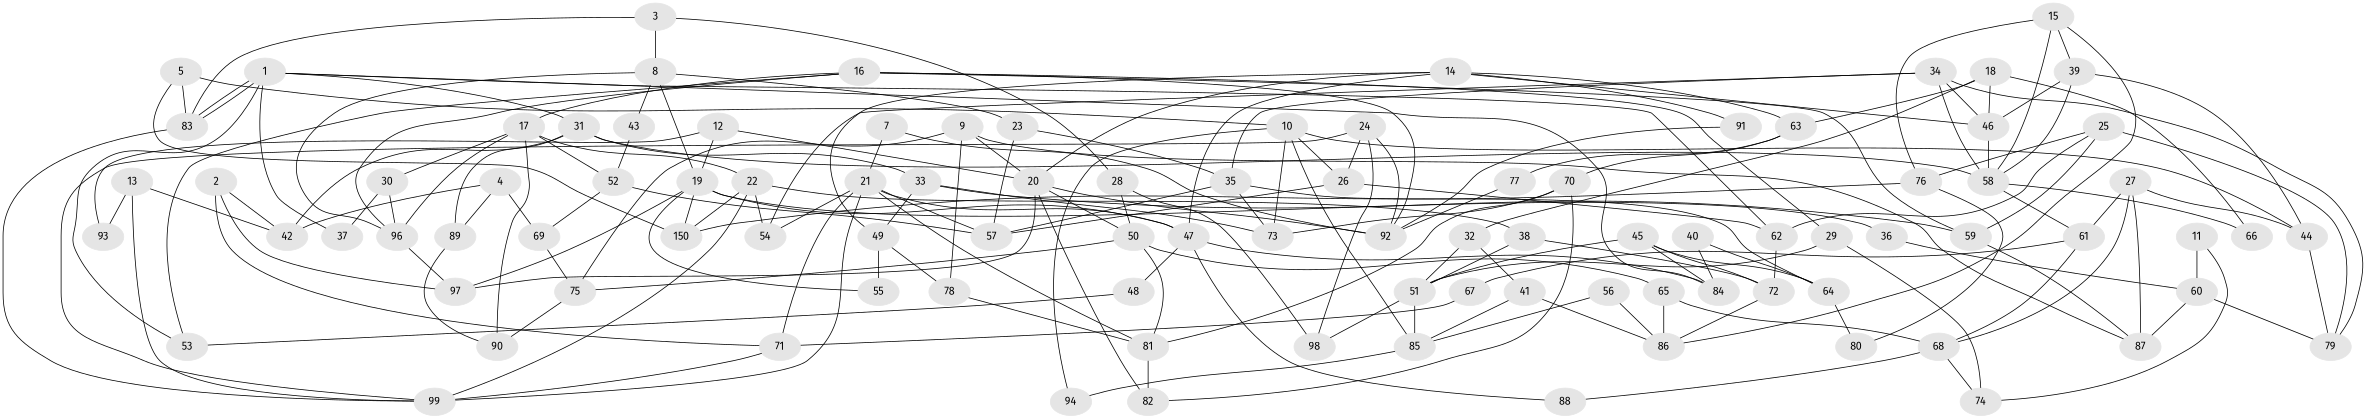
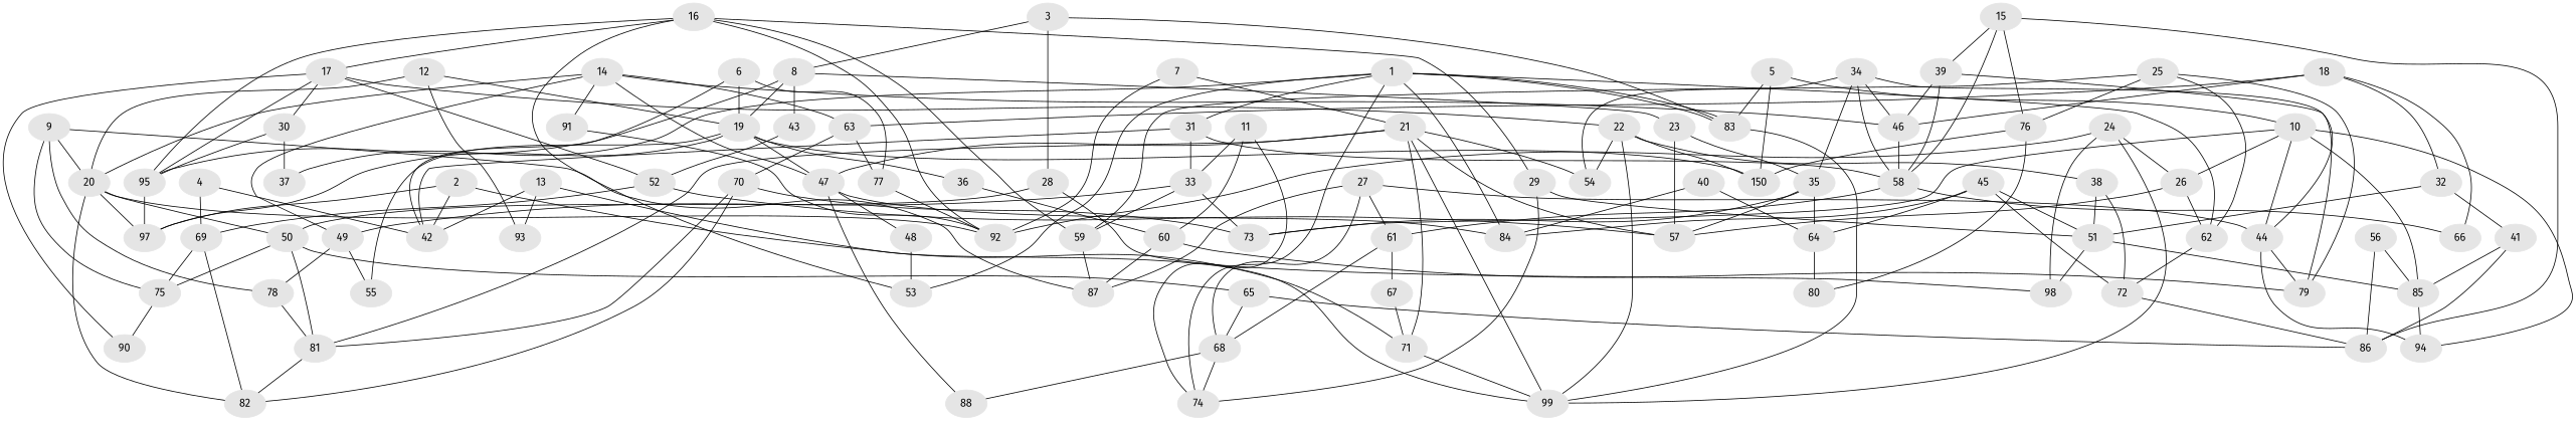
  graph {
    fontname="Fira Sans"
    node [color=gray90 fontname="Fira Sans" style=filled]
    edge [fontname="Fira Sans"]
    1
    31
    37
    53
    62
    74
    83
    84
    42
-   89
    33
    58
    72
    99
    2
    71
    97
    3
    8
    28
    19
    23
    43
-   96
+   96 [label=95]
    50
    98
    4
    69
    75
    82
    90
    5
    10
    n34 [label=150]
    26
    44
    73
    85
    94
+   6
    77
    47
    36
    55
    92
    7
    21
    54
    57
    81
    35
    52
    9
    20
    78
    87
    79
    11
    60
    49
    59
    12
    93
    13
    14
    46
    63
    91
    48
    88
    70
    15
    39
    76
    86
    80
    16
    17
    29
    22
    30
    51
    38
    18
    32
    66
    41
    65
    64
    24
    25
    27
    61
    68
    67
    34
    40
    45
    56
    1 -- 31
    1 -- 37
    1 -- 53
    1 -- 62
+   1 -- 74
    1 -- 83
    1 -- 83
    1 -- 84
    31 -- 42
-   31 -- 89
    31 -- 33
    31 -- 58
    62 -- 72
    83 -- 99
-   89 -- 90
    33 -- 73
    33 -- 49
    33 -- 59
    58 -- 66
    58 -- 61
    72 -- 86
    2 -- 42
    2 -- 71
    2 -- 97
    71 -- 99
    3 -- 83
    3 -- 8
    3 -- 28
    8 -- 19
    8 -- 23
    8 -- 43
    8 -- 96
    28 -- 50
    28 -- 98
    19 -- 97
    19 -- n34
    19 -- 47
    19 -- 36
    19 -- 55
    23 -- 57
    23 -- 35
    43 -- 52
    96 -- 97
    50 -- 75
    50 -- 81
    50 -- 65
    4 -- 42
-   4 -- 89
    4 -- 69
    69 -- 75
+   69 -- 82
    75 -- 90
    5 -- 83
    5 -- 10
    5 -- n34
    10 -- 26
    10 -- 44
    10 -- 73
    10 -- 85
    10 -- 94
    26 -- 62
    26 -- 57
+   44 -- 94
    44 -- 79
    85 -- 94
+   6 -- 42
+   6 -- 19
+   6 -- 77
    77 -- 92
    47 -- 84
    47 -- 48
    47 -- 88
    36 -- 60
    7 -- 92
    7 -- 21
    21 -- 99
    21 -- 71
    21 -- 47
    21 -- 54
    21 -- 57
    21 -- 81
    81 -- 82
    35 -- 73
    35 -- 57
    35 -- 64
    52 -- 69
    52 -- 57
    9 -- 75
    9 -- 20
    9 -- 78
    9 -- 87
    20 -- 97
    20 -- 50
    20 -- 82
    20 -- 92
    78 -- 81
    11 -- 74
+   11 -- 33
    11 -- 60
    60 -- 87
    60 -- 79
    49 -- 55
    49 -- 78
    59 -- 87
    12 -- 19
    12 -- 20
    12 -- 93
    13 -- 42
    13 -- 99
    13 -- 93
    14 -- 47
    14 -- 20
    14 -- 49
    14 -- 46
    14 -- 63
    14 -- 91
    46 -- 58
    63 -- 77
    63 -- 70
    91 -- 92
    48 -- 53
    70 -- 82
    70 -- 73
    70 -- 81
    15 -- 58
    15 -- 39
    15 -- 76
    15 -- 86
    39 -- 58
    39 -- 44
    39 -- 46
    76 -- n34
    76 -- 80
    16 -- 53
    16 -- 96
    16 -- 92
    16 -- 59
    16 -- 17
    16 -- 29
    17 -- 96
    17 -- 90
    17 -- 52
    17 -- 22
    17 -- 30
    29 -- 74
    29 -- 51
    22 -- 99
    22 -- n34
    22 -- 54
    22 -- 38
    30 -- 37
    30 -- 96
    51 -- 98
    51 -- 85
    38 -- 72
    38 -- 51
    18 -- 46
    18 -- 63
    18 -- 32
    18 -- 66
    32 -- 51
    32 -- 41
    41 -- 85
    41 -- 86
    65 -- 86
    65 -- 68
    64 -- 80
    24 -- 99
    24 -- 98
    24 -- 26
    24 -- 92
    25 -- 62
    25 -- 79
    25 -- 59
    25 -- 76
    27 -- 44
    27 -- 87
    27 -- 61
    27 -- 68
    61 -- 68
    61 -- 67
    68 -- 74
    68 -- 88
    67 -- 71
    34 -- 58
    34 -- 54
    34 -- 35
    34 -- 79
    34 -- 46
    40 -- 84
    40 -- 64
    45 -- 84
    45 -- 72
    45 -- 51
    45 -- 64
    56 -- 85
    56 -- 86
  }
